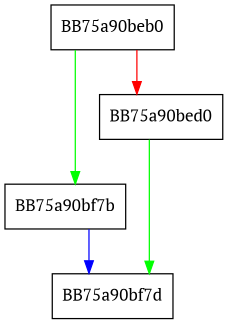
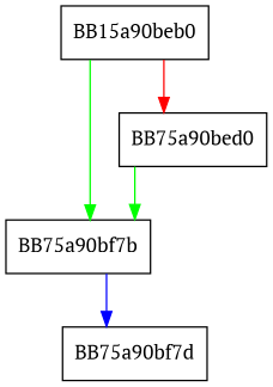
  digraph {
    fontname="PT Serif"
    splines=ortho
    node [fontname="PT Serif" shape=box]
    edge [color=green fontname="PT Serif"]
-   BB75a90beb0
+   BB75a90beb0 [label=BB15a90beb0]
    BB75a90bf7b
    BB75a90bed0
    BB75a90bf7d
    BB75a90beb0 -> BB75a90bf7b
    BB75a90beb0 -> BB75a90bed0 [color=red]
    BB75a90bf7b -> BB75a90bf7d [color=blue]
-   BB75a90bed0 -> BB75a90bf7d
+   BB75a90bed0 -> BB75a90bf7b
  }
